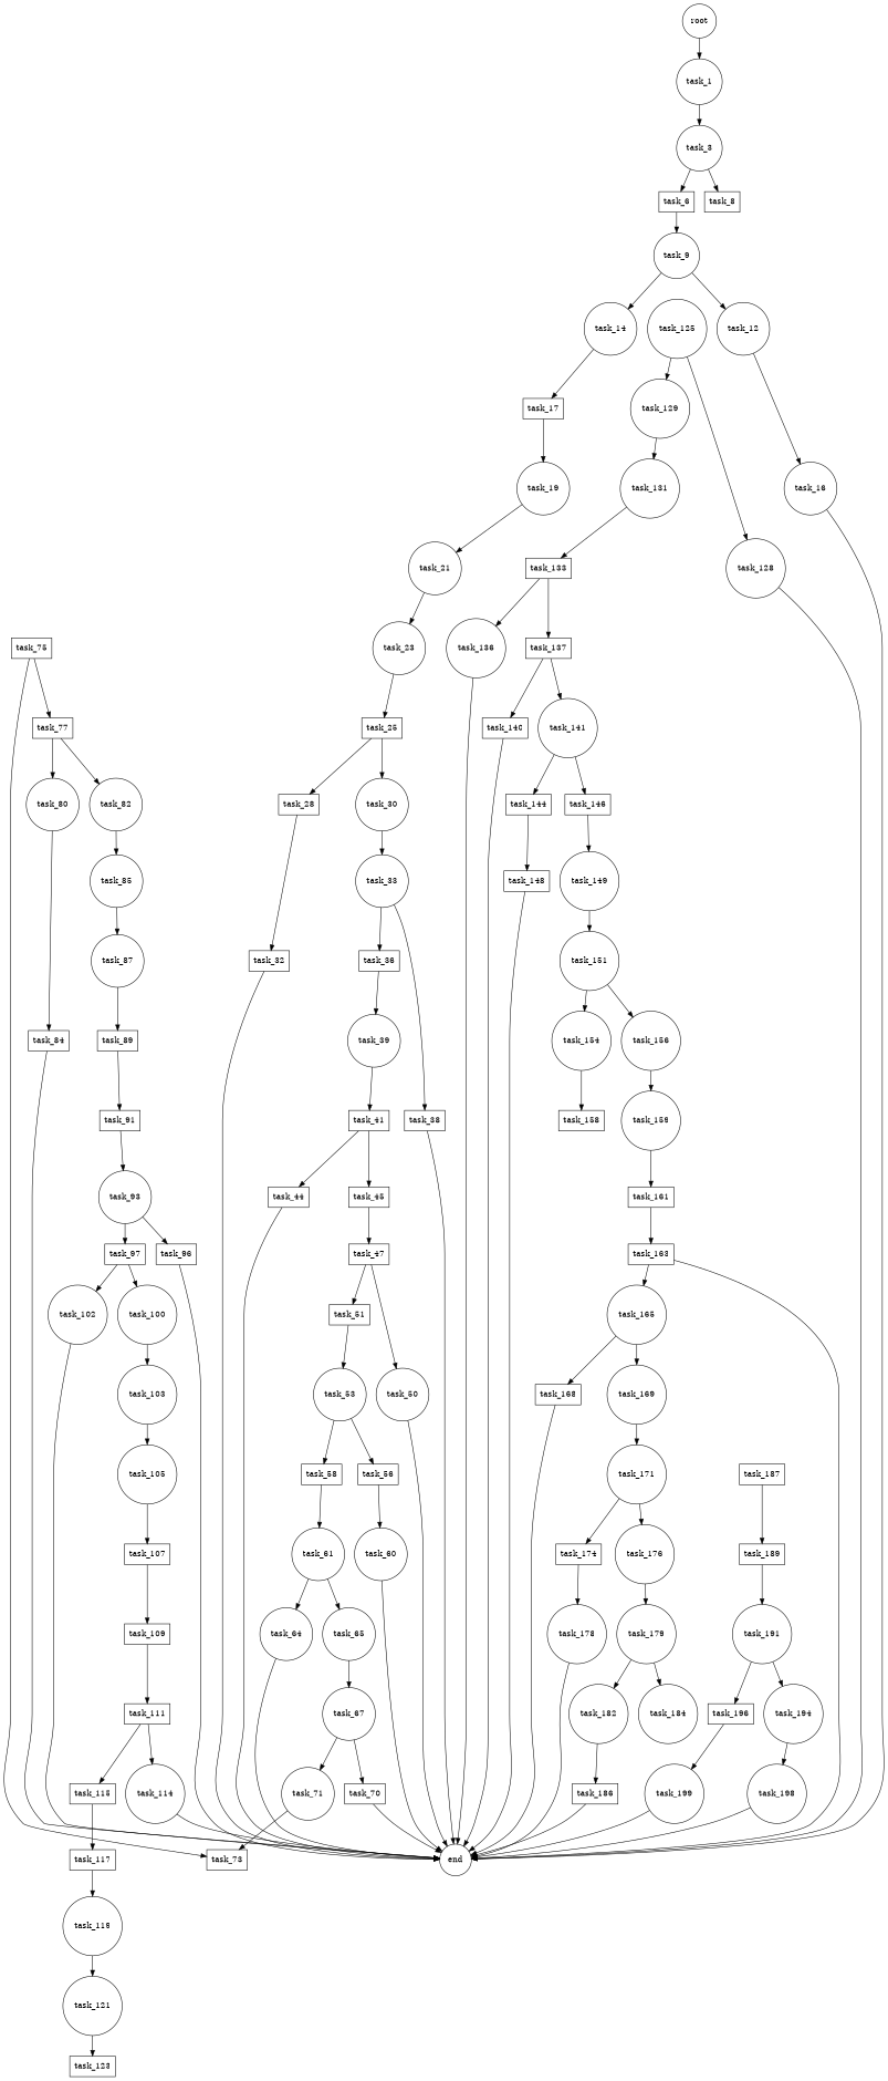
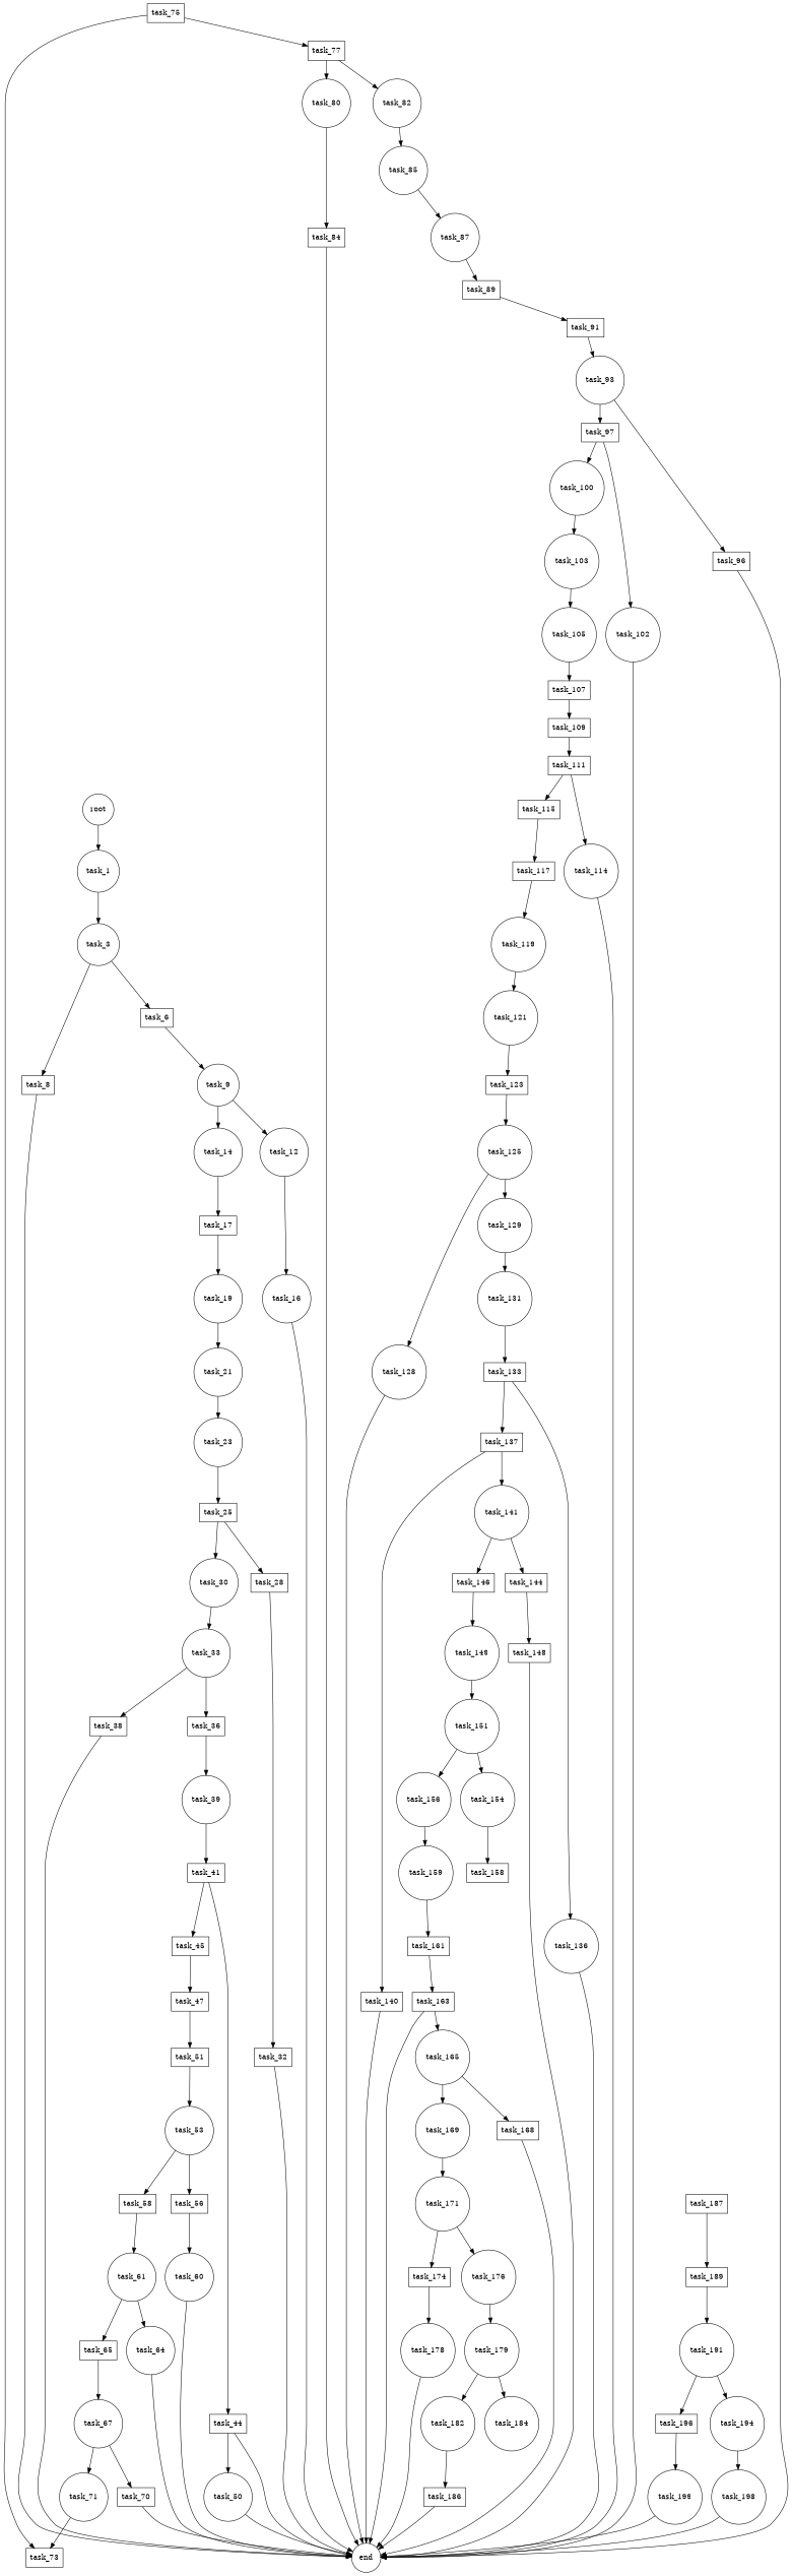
  digraph {
    node [shape=circle]
    root
    task_1
    task_3
    task_6 [shape=box]
    task_8 [shape=box]
    task_9
    end
    task_12
    task_14
    task_16
    task_17 [shape=box]
    task_19
    task_21
    task_23
    task_25 [shape=box]
    task_28 [shape=box]
    task_30
    task_32 [shape=box]
    task_33
    task_36 [shape=box]
    task_38 [shape=box]
    task_39
    task_41 [shape=box]
    task_44 [shape=box]
    task_45 [shape=box]
    task_47 [shape=box]
    task_50
    task_51 [shape=box]
    task_53
    task_56 [shape=box]
    task_58 [shape=box]
    task_60
    task_61
    task_64
-   task_65
+   task_65 [shape=box]
    task_67
    task_70 [shape=box]
    task_71
    task_73 [shape=box]
    task_75 [shape=box]
    task_77 [shape=box]
    task_80
    task_82
    task_84 [shape=box]
    task_85
    task_87
    task_89 [shape=box]
    task_91 [shape=box]
    task_93
    task_96 [shape=box]
    task_97 [shape=box]
    task_100
    task_102
    task_103
    task_105
    task_107 [shape=box]
    task_109 [shape=box]
    task_111 [shape=box]
    task_114
    task_115 [shape=box]
    task_117 [shape=box]
    task_119
    task_121
    task_123 [shape=box]
    task_125
    task_128
    task_129
    task_131
    task_133 [shape=box]
    task_136
    task_137 [shape=box]
    task_140 [shape=box]
    task_141
    task_144 [shape=box]
    task_146 [shape=box]
    task_148 [shape=box]
    task_149
    task_151
    task_154
    task_156
    task_158 [shape=box]
    task_159
    task_161 [shape=box]
    task_163 [shape=box]
    task_165
    task_168 [shape=box]
    task_169
    task_171
    task_174 [shape=box]
    task_176
    task_178
    task_179
    task_182
    task_184
    task_186 [shape=box]
    task_187 [shape=box]
    task_189 [shape=box]
    task_191
    task_194
    task_196 [shape=box]
    task_198
    task_199
    root -> task_1
    task_1 -> task_3
    task_3 -> task_6
    task_3 -> task_8
    task_6 -> task_9
+   task_8 -> end
    task_9 -> task_12
    task_9 -> task_14
    task_12 -> task_16
    task_14 -> task_17
    task_16 -> end
    task_17 -> task_19
    task_19 -> task_21
    task_21 -> task_23
    task_23 -> task_25
    task_25 -> task_28
    task_25 -> task_30
    task_28 -> task_32
    task_30 -> task_33
    task_32 -> end
    task_33 -> task_36
    task_33 -> task_38
    task_36 -> task_39
    task_38 -> end
    task_39 -> task_41
    task_41 -> task_44
    task_41 -> task_45
    task_44 -> end
    task_45 -> task_47
-   task_47 -> task_50
+   task_44 -> task_50
    task_47 -> task_51
    task_50 -> end
    task_51 -> task_53
    task_53 -> task_56
    task_53 -> task_58
    task_56 -> task_60
    task_58 -> task_61
    task_60 -> end
    task_61 -> task_64
    task_61 -> task_65
    task_64 -> end
    task_65 -> task_67
    task_67 -> task_70
    task_67 -> task_71
    task_70 -> end
    task_71 -> task_73
    task_75 -> task_73
    task_75 -> task_77
    task_77 -> task_80
    task_77 -> task_82
    task_80 -> task_84
    task_82 -> task_85
    task_84 -> end
    task_85 -> task_87
    task_87 -> task_89
    task_89 -> task_91
    task_91 -> task_93
    task_93 -> task_96
    task_93 -> task_97
    task_96 -> end
    task_97 -> task_100
    task_97 -> task_102
    task_100 -> task_103
    task_102 -> end
    task_103 -> task_105
    task_105 -> task_107
    task_107 -> task_109
    task_109 -> task_111
    task_111 -> task_114
    task_111 -> task_115
    task_114 -> end
    task_115 -> task_117
    task_117 -> task_119
    task_119 -> task_121
    task_121 -> task_123
+   task_123 -> task_125
    task_125 -> task_128
    task_125 -> task_129
    task_128 -> end
    task_129 -> task_131
    task_131 -> task_133
    task_133 -> task_136
    task_133 -> task_137
    task_136 -> end
    task_137 -> task_140
    task_137 -> task_141
    task_140 -> end
    task_141 -> task_144
    task_141 -> task_146
    task_144 -> task_148
    task_146 -> task_149
    task_148 -> end
    task_149 -> task_151
    task_151 -> task_154
    task_151 -> task_156
    task_154 -> task_158
    task_156 -> task_159
    task_159 -> task_161
    task_161 -> task_163
    task_163 -> end
    task_163 -> task_165
    task_165 -> task_168
    task_165 -> task_169
    task_168 -> end
    task_169 -> task_171
    task_171 -> task_174
    task_171 -> task_176
    task_174 -> task_178
    task_176 -> task_179
    task_178 -> end
    task_179 -> task_182
    task_179 -> task_184
    task_182 -> task_186
    task_186 -> end
    task_187 -> task_189
    task_189 -> task_191
    task_191 -> task_194
    task_191 -> task_196
    task_194 -> task_198
    task_196 -> task_199
    task_198 -> end
    task_199 -> end
  }
